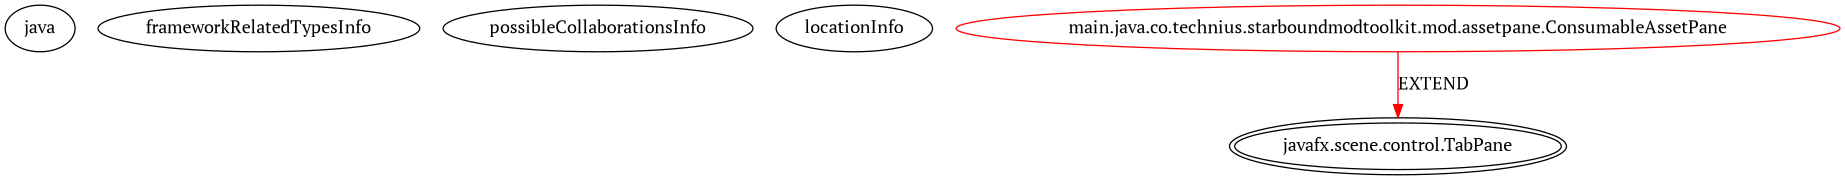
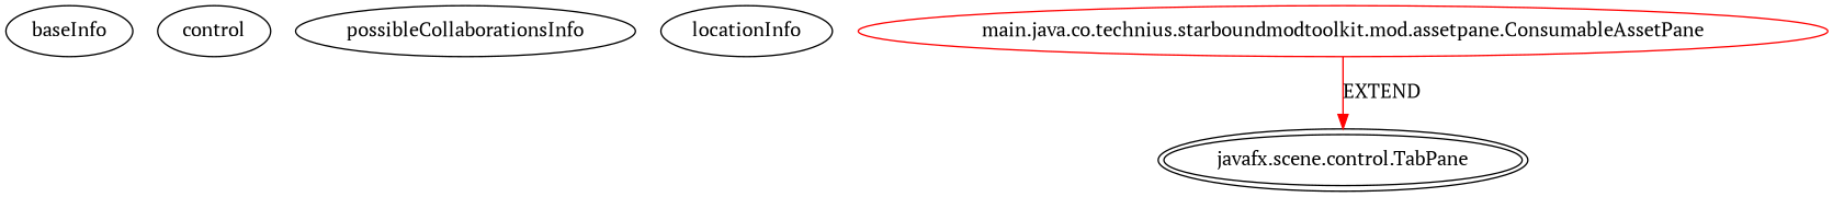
  digraph {
    fontname="PT Serif"
    node [fontname="PT Serif"]
-   baseInfo [category=extension_graph graphId=1424 isAnonymous=false possibleRelation=false label=java]
-   frameworkRelatedTypesInfo [0="javafx.scene.control.TabPane"]
+   baseInfo [category=extension_graph graphId=1424 isAnonymous=false possibleRelation=false]
+   frameworkRelatedTypesInfo [0="javafx.scene.control.TabPane" label=control]
    possibleCollaborationsInfo
    locationInfo [contextSignature=ConsumableAssetPane filePath="/Technius-Starbound-Mod-Toolkit/Starbound-Mod-Toolkit-master/src/main/java/co/technius/starboundmodtoolkit/mod/assetpane/ConsumableAssetPane.java" graphId=1424 projectName="Technius-Starbound-Mod-Toolkit"]
    n5 [color=red isFrameworkType=false label="main.java.co.technius.starboundmodtoolkit.mod.assetpane.ConsumableAssetPane" vertexType=ROOT_CLIENT_CLASS_DECLARATION]
    n6 [isFrameworkType=true label="javafx.scene.control.TabPane" peripheries=2 vertexType=FRAMEWORK_CLASS_TYPE]
    n5 -> n6 [color=red label=EXTEND fontname="PT Serif"]
  }
